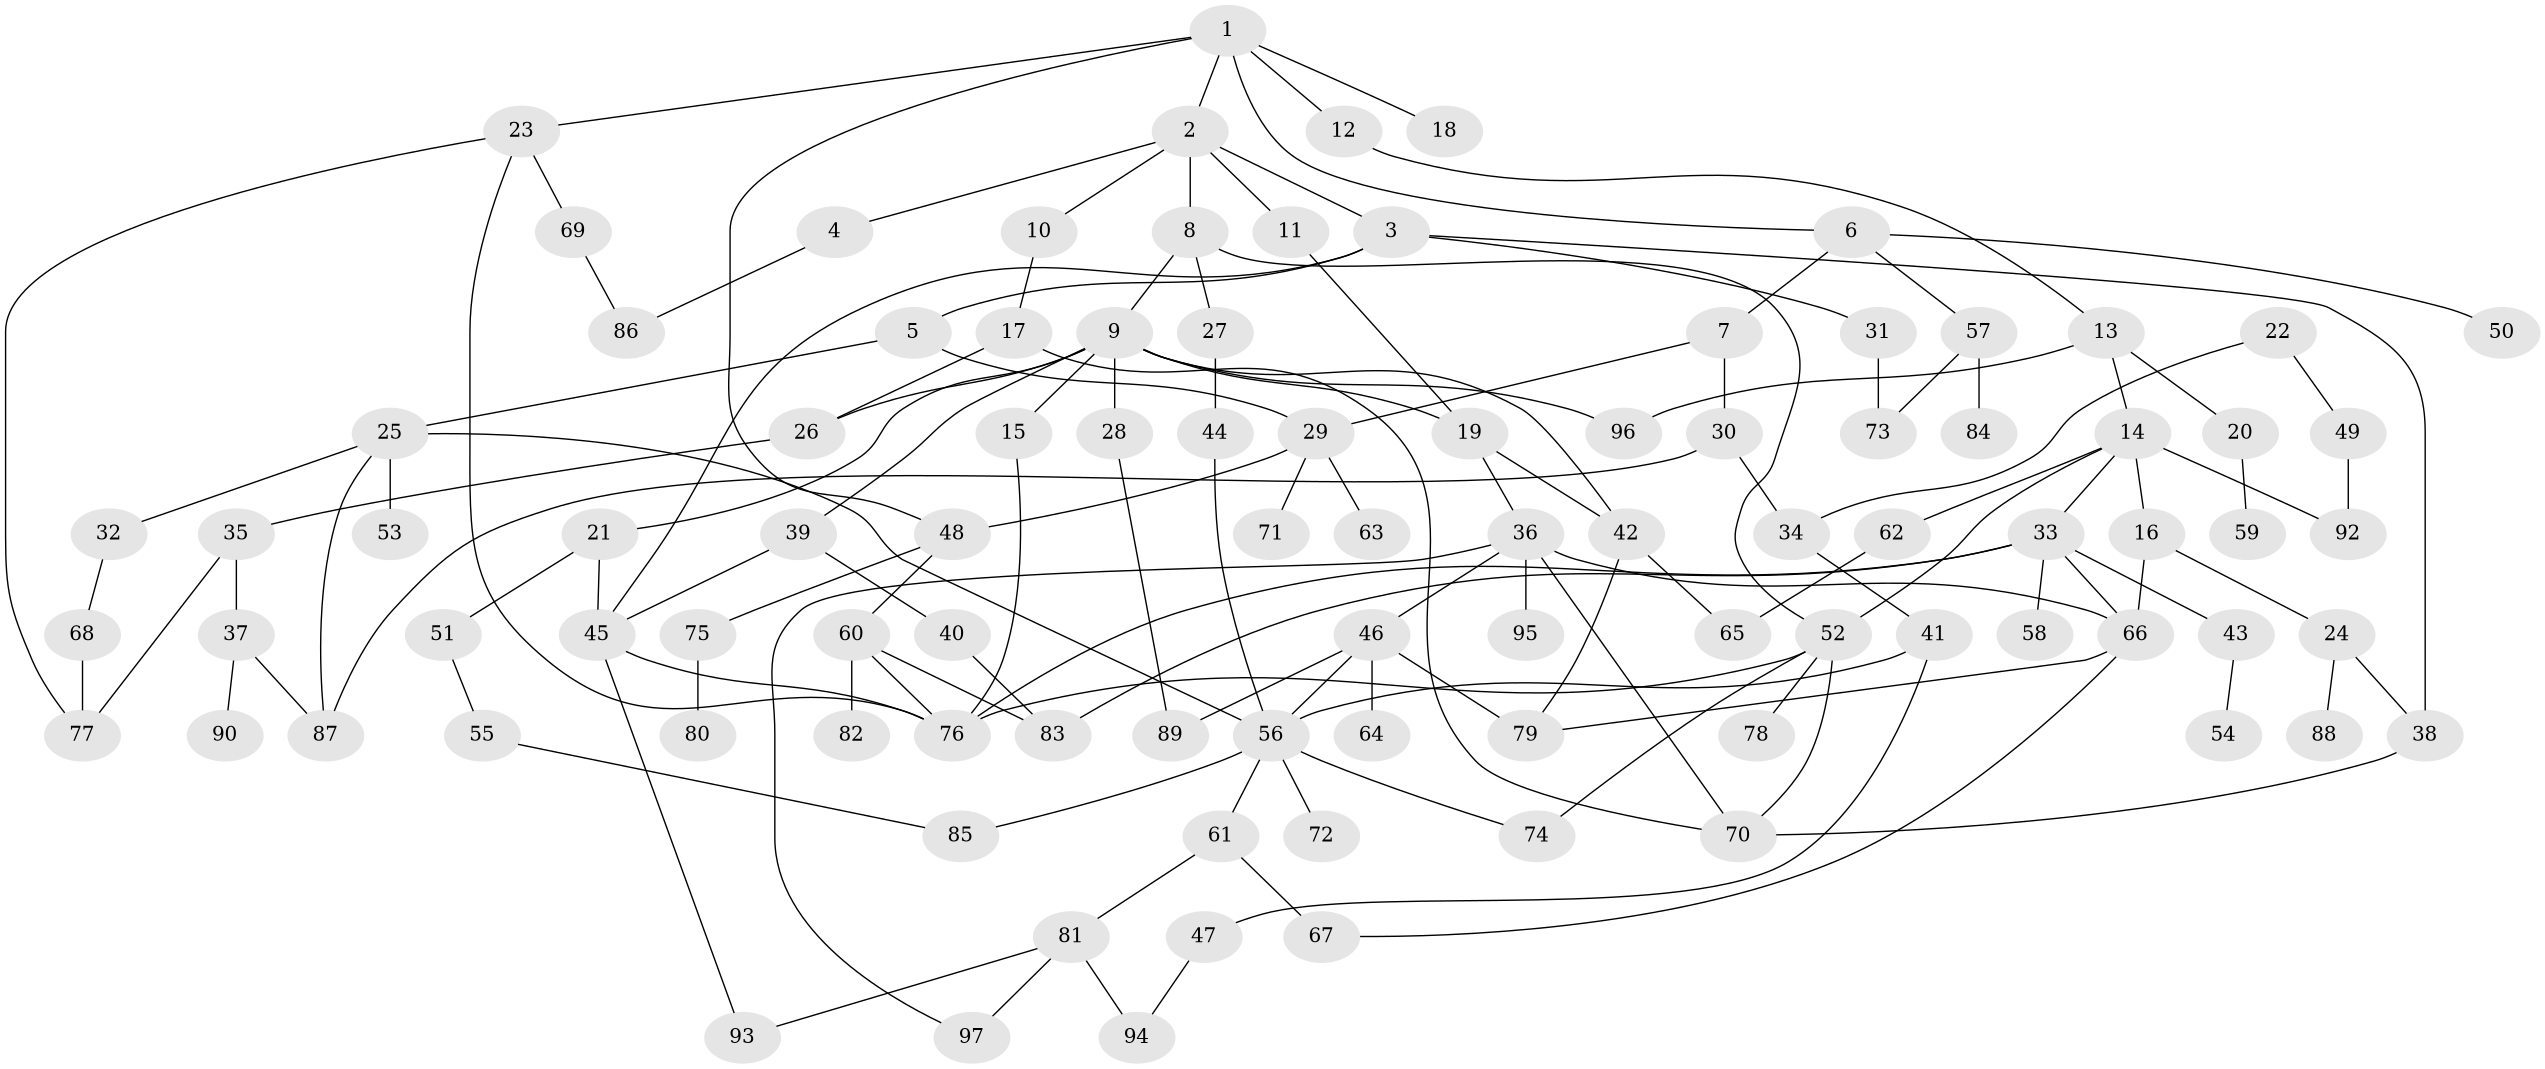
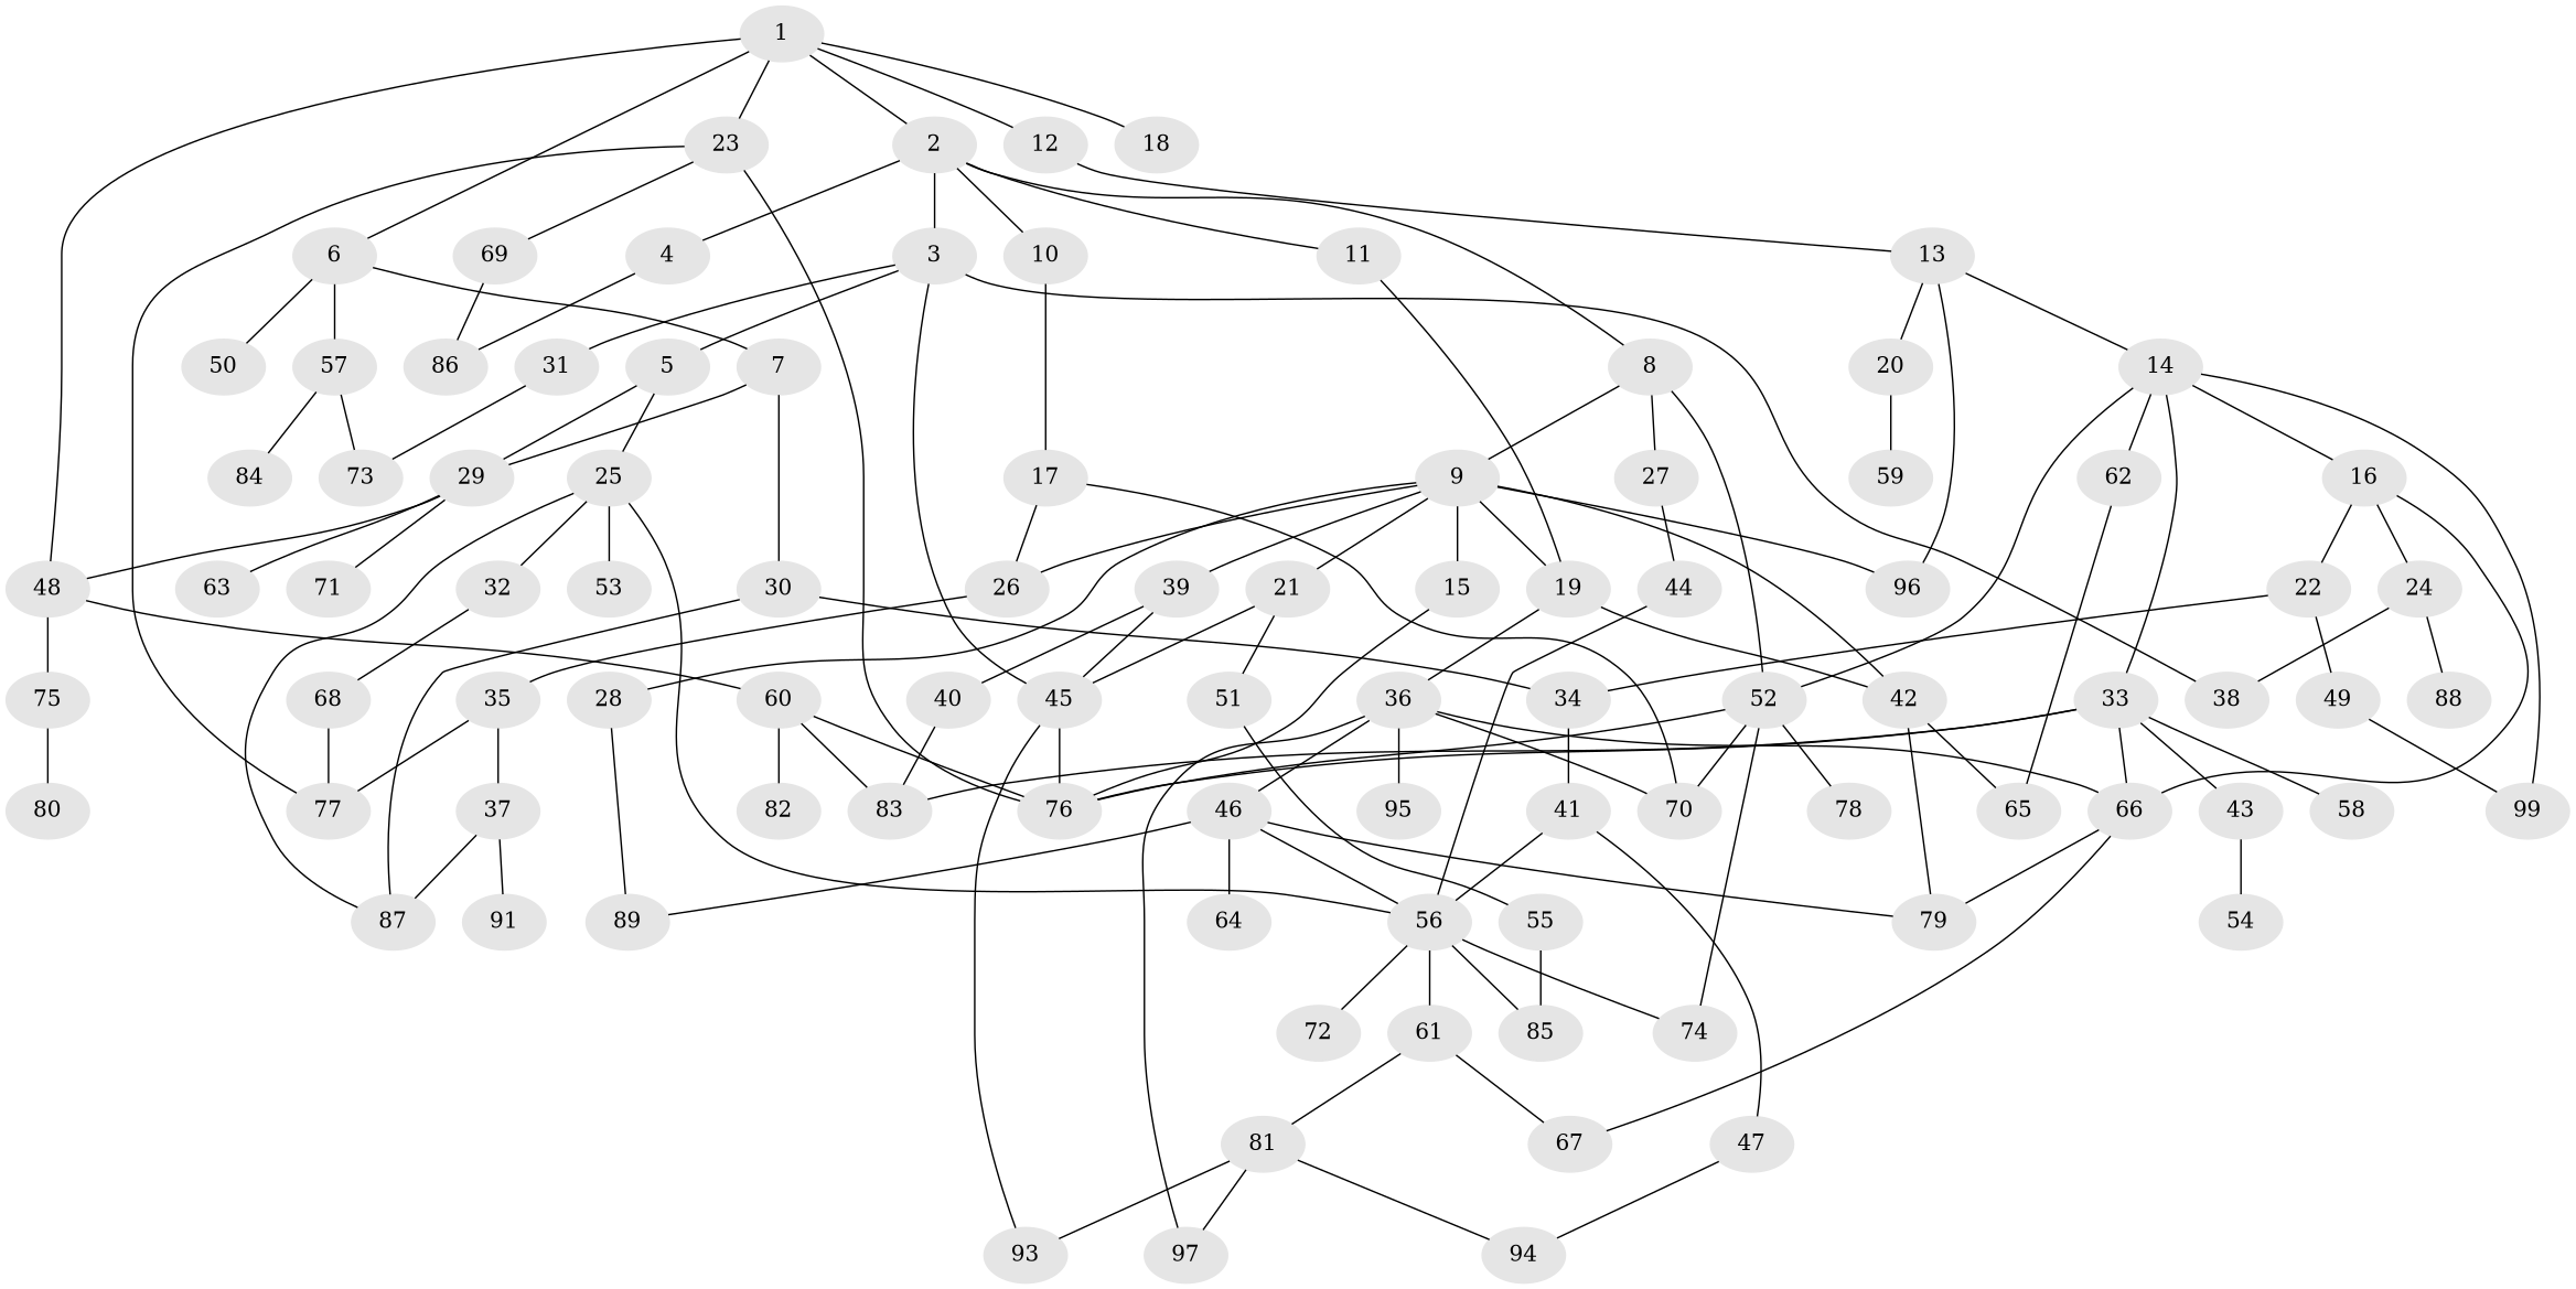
  graph {
    node [color=gray90 style=filled]
    1
    2
    6
    12
    18
    23
    48
    3
    4
    8
    10
    11
    7
    50
    57
    13
    76
    69
    77
    60
    75
    5
    31
    38
    45
    86
    9
    27
    52
    17
    19
    25
    29
    73
    70
    93
    32
    53
    56
    87
    63
    71
    30
    84
    34
    15
    21
    26
    28
    39
    42
    96
    44
    74
    78
    36
    51
    35
    89
    40
    65
    79
    14
    20
    16
    33
    62
-   92
+   92 [label=99]
    59
    22
    24
    66
    43
    58
    83
    49
    88
    67
    46
    n80 [label=97]
    95
    55
    41
    68
    85
    61
    72
    37
    54
    47
-   90
+   90 [label=91]
    64
    94
    82
    80
    81
    1 -- 2
    1 -- 6
    1 -- 12
    1 -- 18
    1 -- 23
    1 -- 48
    2 -- 3
    2 -- 4
    2 -- 8
    2 -- 10
    2 -- 11
    6 -- 7
    6 -- 50
    6 -- 57
    12 -- 13
    23 -- 76
    23 -- 69
    23 -- 77
    48 -- 60
    48 -- 75
    3 -- 5
    3 -- 31
    3 -- 38
    3 -- 45
    4 -- 86
    8 -- 9
    8 -- 27
    8 -- 52
    10 -- 17
    11 -- 19
    7 -- 29
    7 -- 30
    57 -- 73
    57 -- 84
    13 -- 96
    13 -- 14
    13 -- 20
    69 -- 86
    60 -- 76
    60 -- 83
    60 -- 82
    75 -- 80
    5 -- 25
    5 -- 29
    31 -- 73
-   38 -- 70
    45 -- 76
    45 -- 93
    9 -- 19
    9 -- 15
    9 -- 21
    9 -- 26
    9 -- 28
    9 -- 39
    9 -- 42
    9 -- 96
    27 -- 44
    52 -- 76
    52 -- 70
    52 -- 74
    52 -- 78
    17 -- 70
    17 -- 26
    19 -- 42
    19 -- 36
    25 -- 32
    25 -- 53
    25 -- 56
    25 -- 87
    29 -- 48
    29 -- 63
    29 -- 71
    32 -- 68
    56 -- 74
    56 -- 85
    56 -- 61
    56 -- 72
    30 -- 87
    30 -- 34
    34 -- 41
    15 -- 76
    21 -- 45
    21 -- 51
    26 -- 35
    28 -- 89
    39 -- 45
    39 -- 40
    42 -- 65
    42 -- 79
    44 -- 56
    36 -- 70
    36 -- 66
    36 -- 46
    36 -- n80
    36 -- 95
    51 -- 55
    35 -- 77
    35 -- 37
    40 -- 83
    14 -- 52
    14 -- 16
    14 -- 33
    14 -- 62
    14 -- 92
    20 -- 59
+   16 -- 22
    16 -- 24
    16 -- 66
    33 -- 76
    33 -- 66
    33 -- 43
    33 -- 58
    33 -- 83
    62 -- 65
    22 -- 34
    22 -- 49
    24 -- 38
    24 -- 88
    66 -- 79
    66 -- 67
    43 -- 54
    49 -- 92
    46 -- 56
    46 -- 89
    46 -- 79
    46 -- 64
    55 -- 85
    41 -- 56
    41 -- 47
    68 -- 77
    61 -- 67
    61 -- 81
    37 -- 87
    37 -- 90
    47 -- 94
    81 -- 93
    81 -- n80
    81 -- 94
  }
